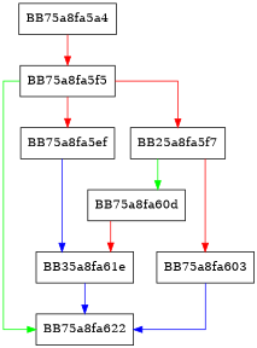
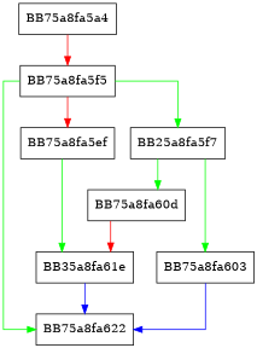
  digraph {
    splines=ortho
    node [shape=box]
    edge [color=red]
    BB75a8fa5a4
    BB75a8fa5f5
    BB75a8fa5ef
    BB75a8fa622
    n5 [label=BB25a8fa5f7]
    n6 [label=BB35a8fa61e]
    BB75a8fa60d
    BB75a8fa603
    BB75a8fa5a4 -> BB75a8fa5f5
    BB75a8fa5f5 -> BB75a8fa5ef
    BB75a8fa5f5 -> BB75a8fa622 [color=green]
-   BB75a8fa5f5 -> n5
-   BB75a8fa5ef -> n6 [color=blue]
+   BB75a8fa5f5 -> n5 [color=green]
+   BB75a8fa5ef -> n6 [color=green]
    n5 -> BB75a8fa60d [color=green]
-   n5 -> BB75a8fa603
+   n5 -> BB75a8fa603 [color=green]
    n6 -> BB75a8fa622 [color=blue]
    BB75a8fa60d -> n6
    BB75a8fa603 -> BB75a8fa622 [color=blue]
  }
